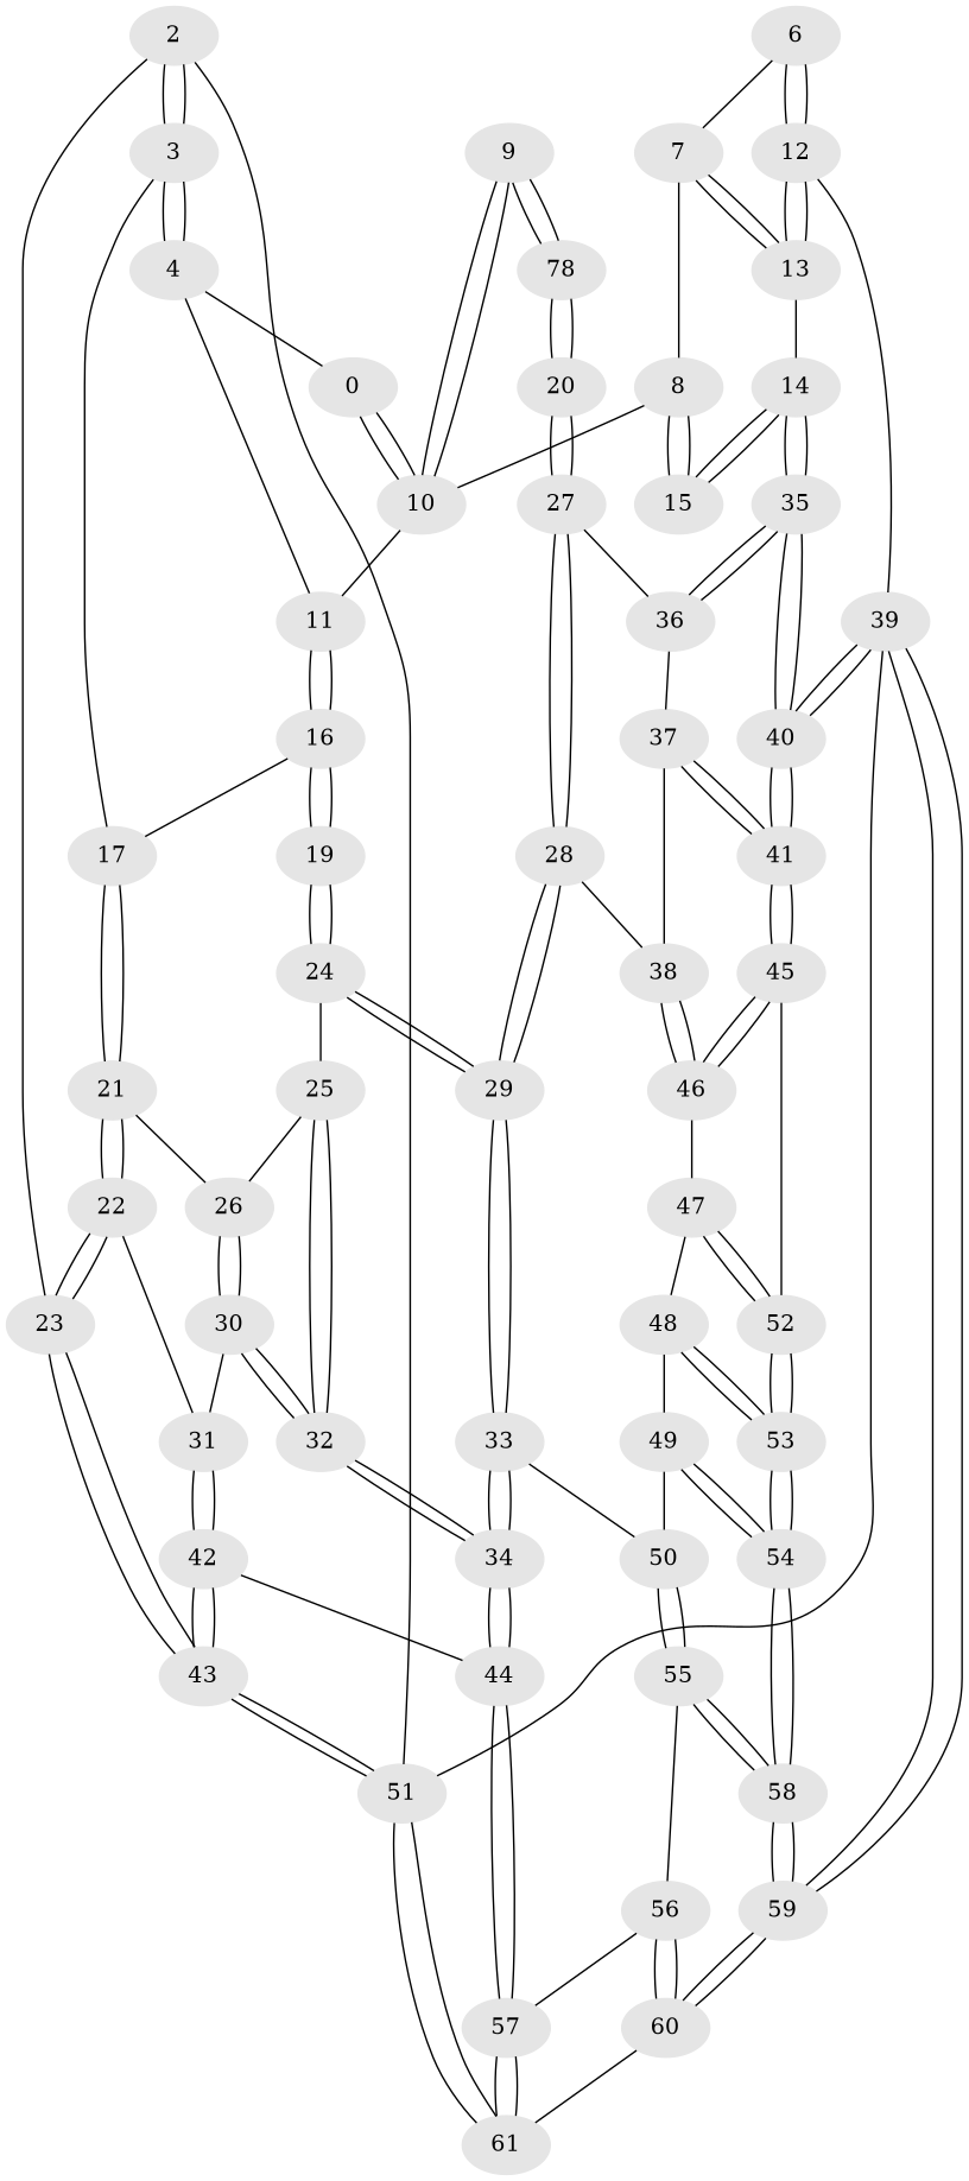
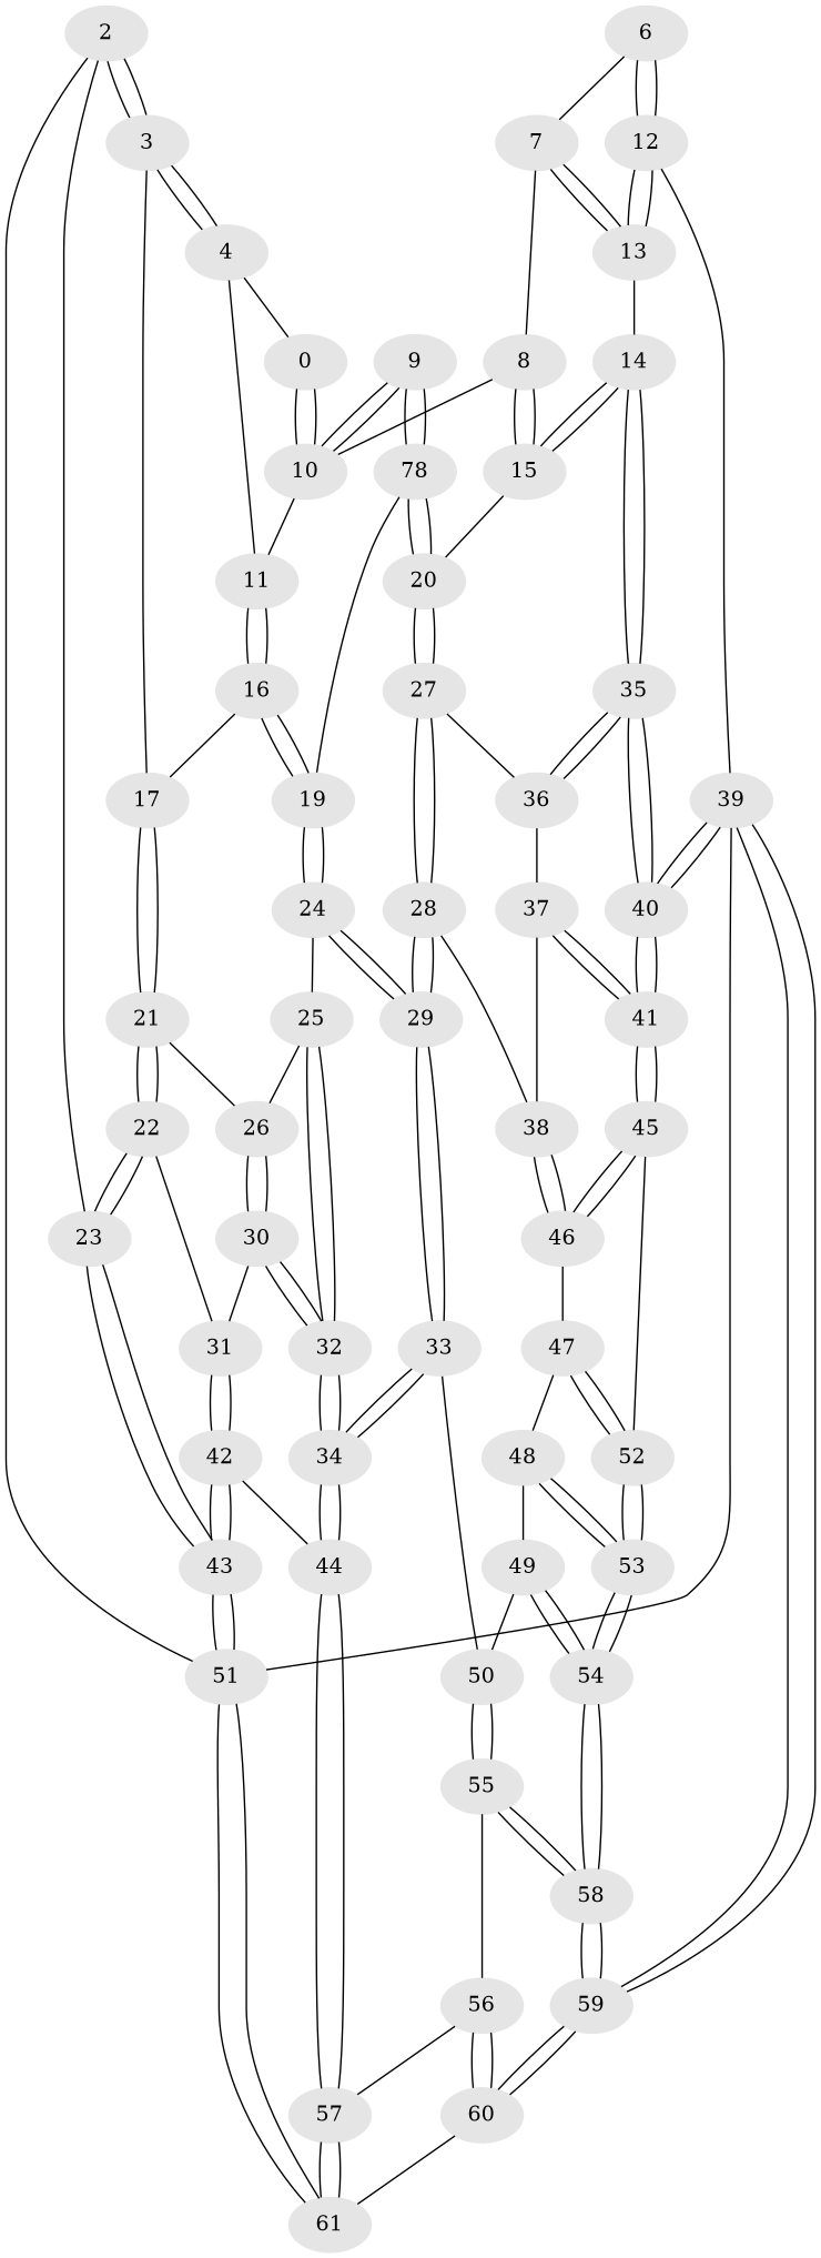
  graph {
    node [color=gray90 style=filled]
    2
    3
    23
    51
    6
    12
    7
    13
    39
    4
    17
    43
    61
    n14 [label=0]
    11
    21
    10
    16
    8
    15
    14
    9
    n23 [label=78]
    20
    19
    40
    59
    35
    36
    27
    24
    22
    26
    25
    29
    28
    31
    30
    42
    32
    33
    34
    38
    37
    46
    50
    44
    55
    57
    41
    45
    47
    60
    52
    53
    48
    49
    54
    58
    56
    2 -- 3
    2 -- 3
    2 -- 23
    2 -- 51
    3 -- 4
    3 -- 4
    3 -- 17
    23 -- 43
    23 -- 43
    51 -- 61
    51 -- 61
    6 -- 12
    6 -- 12
    6 -- 7
    12 -- 13
    12 -- 13
    12 -- 39
    7 -- 13
    7 -- 13
    7 -- 8
    13 -- 14
    39 -- 51
    39 -- 40
    39 -- 40
    39 -- 59
    39 -- 59
    4 -- n14
    4 -- 11
    17 -- 21
    17 -- 21
    43 -- 51
    43 -- 51
    n14 -- 10
    n14 -- 10
    11 -- 16
    11 -- 16
    21 -- 22
    21 -- 22
    21 -- 26
    10 -- 11
    16 -- 17
    16 -- 19
    16 -- 19
    8 -- 10
    8 -- 15
    8 -- 15
+   15 -- 20
    14 -- 15
    14 -- 15
    14 -- 35
    14 -- 35
    9 -- 10
    9 -- 10
    9 -- n23
    9 -- n23
    n23 -- 20
    n23 -- 20
+   n23 -- 19
    20 -- 27
    20 -- 27
    19 -- 24
    19 -- 24
    40 -- 41
    40 -- 41
    59 -- 60
    59 -- 60
    35 -- 40
    35 -- 40
    35 -- 36
    35 -- 36
    36 -- 37
    27 -- 36
    27 -- 28
    27 -- 28
    24 -- 25
    24 -- 29
    24 -- 29
    22 -- 23
    22 -- 23
    22 -- 31
    26 -- 30
    26 -- 30
    25 -- 26
    25 -- 32
    25 -- 32
    29 -- 33
    29 -- 33
    28 -- 29
    28 -- 29
    28 -- 38
    31 -- 42
    31 -- 42
    30 -- 31
    30 -- 32
    30 -- 32
    42 -- 43
    42 -- 43
    42 -- 44
    32 -- 34
    32 -- 34
    33 -- 34
    33 -- 34
    33 -- 50
    34 -- 44
    34 -- 44
    38 -- 46
    38 -- 46
    37 -- 38
    37 -- 41
    37 -- 41
    46 -- 47
    50 -- 55
    50 -- 55
    44 -- 57
    44 -- 57
    55 -- 58
    55 -- 58
    55 -- 56
    57 -- 61
    57 -- 61
    41 -- 45
    41 -- 45
    45 -- 46
    45 -- 46
    45 -- 52
    47 -- 52
    47 -- 52
    47 -- 48
    60 -- 61
    52 -- 53
    52 -- 53
    53 -- 54
    53 -- 54
    48 -- 53
    48 -- 53
    48 -- 49
    49 -- 50
    49 -- 54
    49 -- 54
    54 -- 58
    54 -- 58
    58 -- 59
    58 -- 59
    56 -- 57
    56 -- 60
    56 -- 60
  }
